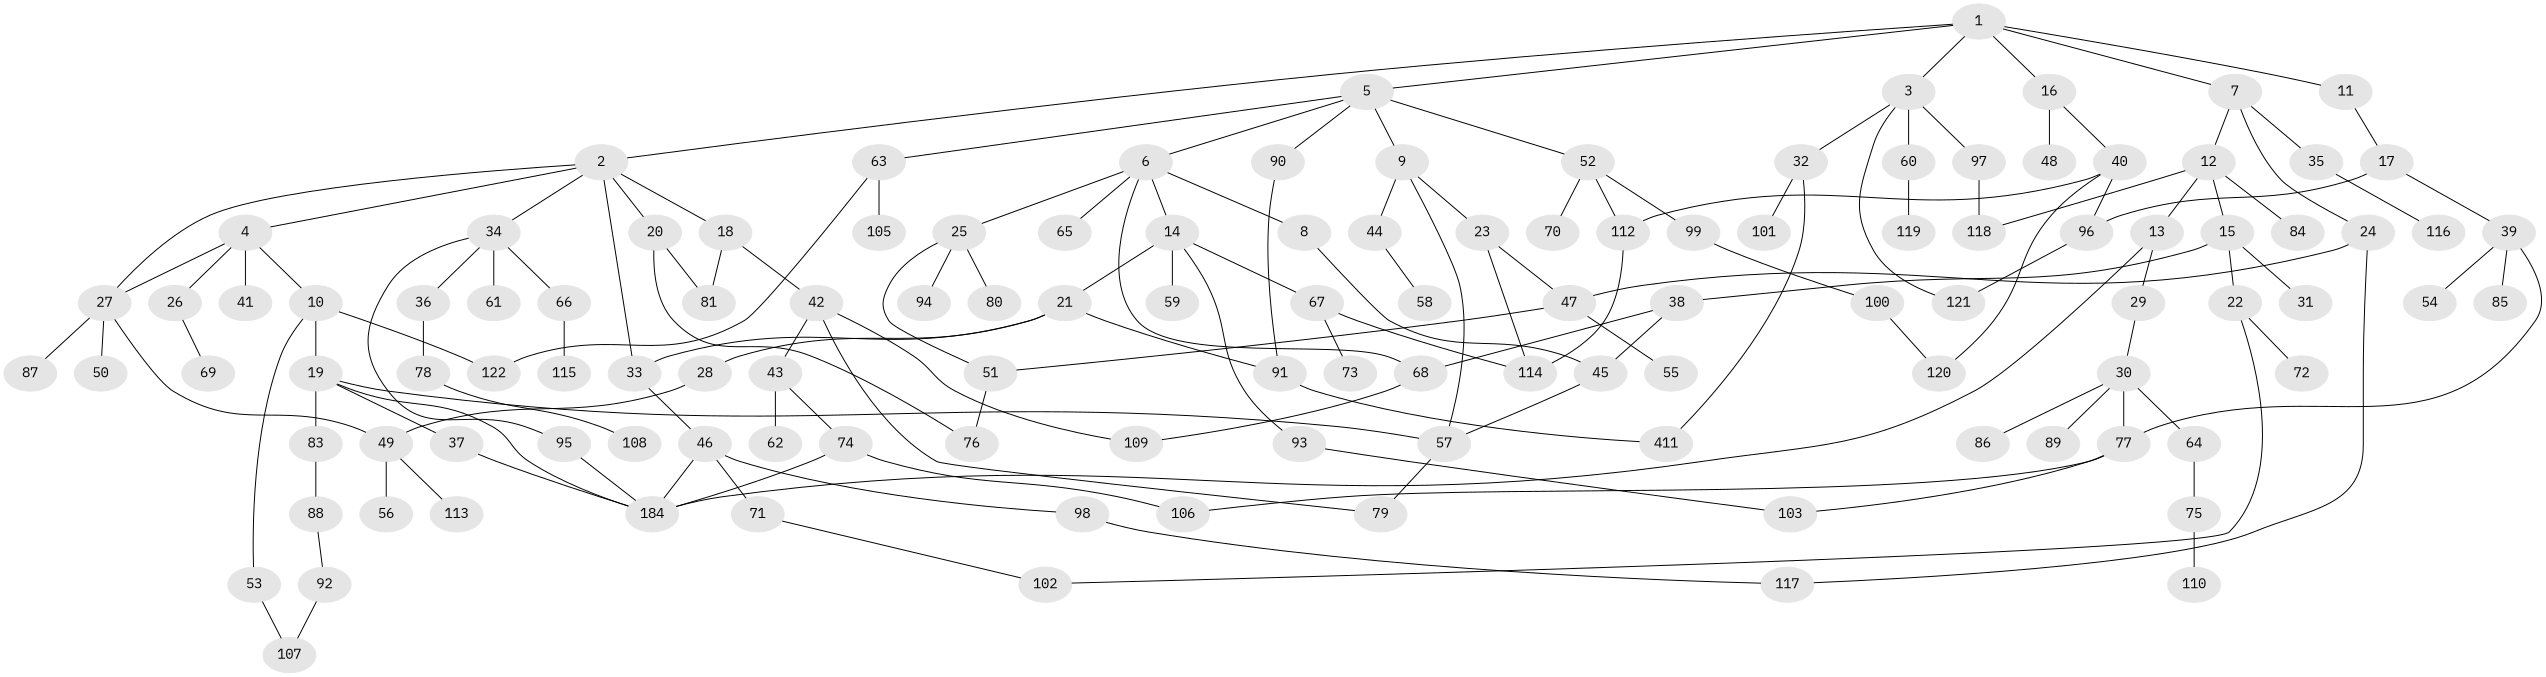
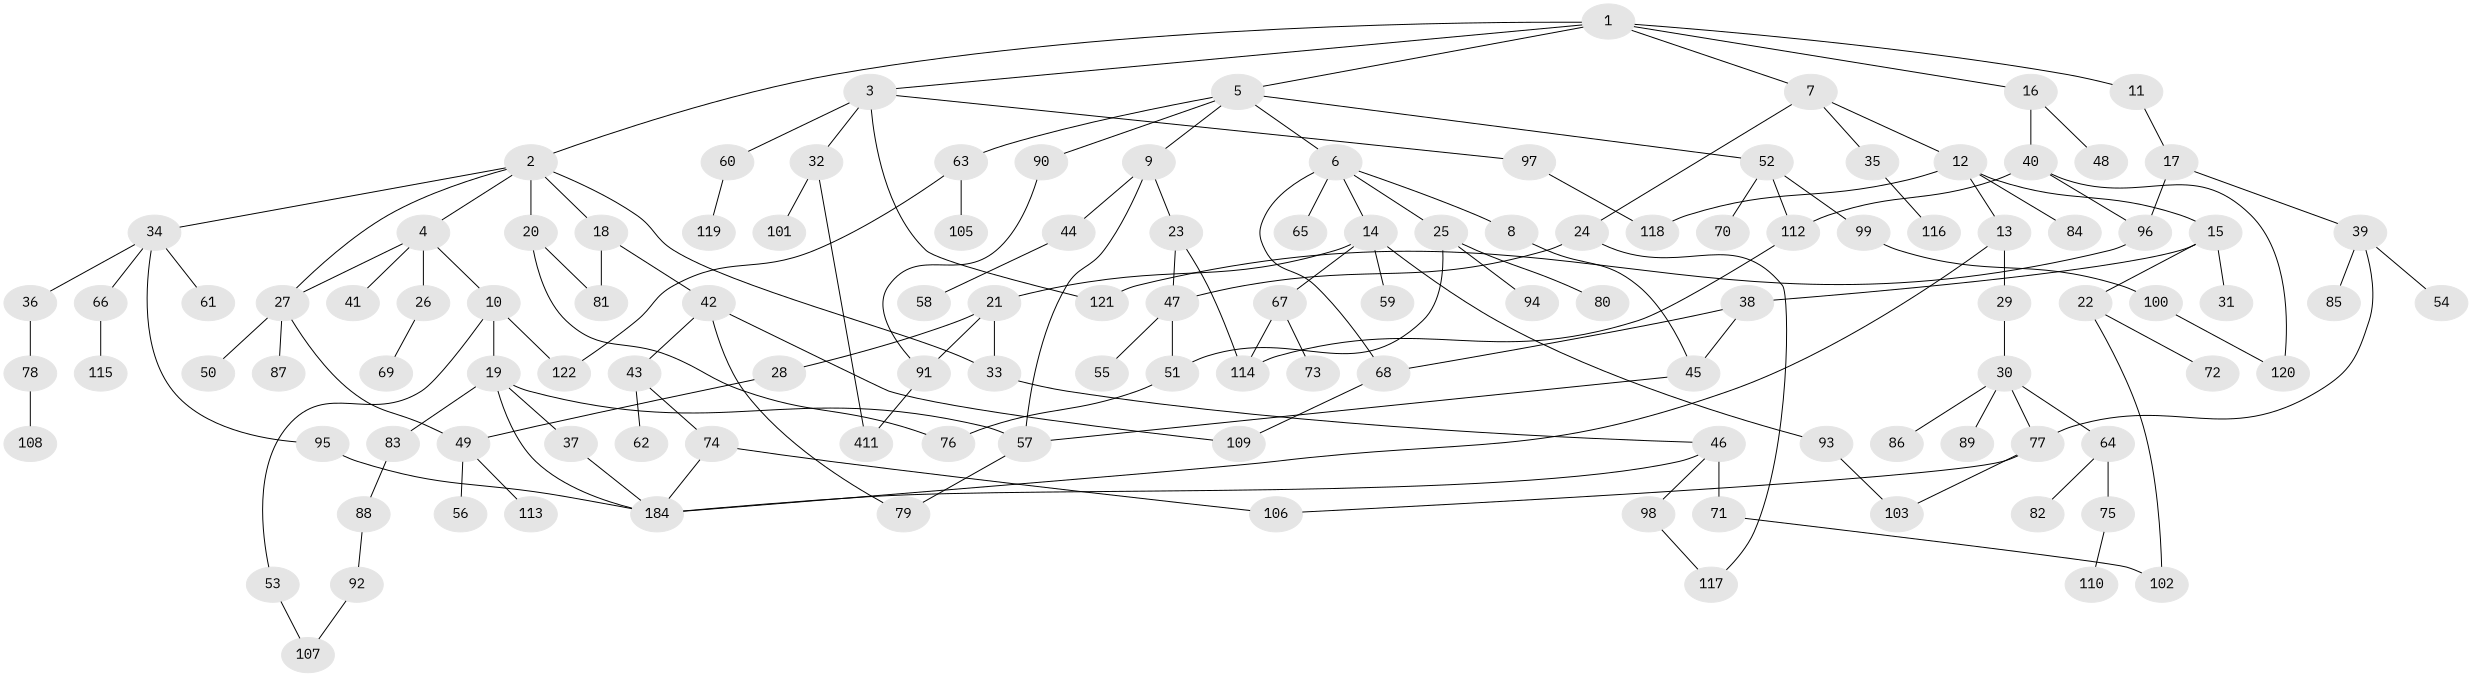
  graph {
    fontname="IBM Plex Mono"
    node [color=gray90 fontname="IBM Plex Mono" style=filled]
    edge [fontname="IBM Plex Mono"]
    1
    2
    3
    5
    7
    11
    16
    4
    18
    20
    27
    33
    34
    32
    60
    97
    121
    6
    9
    52
    63
    90
    12
    24
    35
    17
    40
    48
    10
    26
    41
    42
    81
    76
    49
    50
    87
    46
    36
    61
    66
    95
    101
    n44 [label=411]
    119
    118
    19
    53
    122
    69
    8
    14
    25
    65
    68
    23
    44
    57
    112
    70
    99
    105
    91
    45
    21
    59
    67
    93
    51
    80
    94
    109
    13
    15
    84
    47
    117
    116
    114
    58
    79
    n82 [label=184]
    37
    83
    107
    39
    96
    29
    22
    31
    38
    30
    28
    73
    103
    72
    102
    120
    77
    54
    85
    43
    88
    55
    56
    113
    64
    86
    89
    75
+   82
    106
    71
    98
    78
    115
    108
    62
    74
    100
    110
    92
    1 -- 2
    1 -- 3
    1 -- 5
    1 -- 7
    1 -- 11
    1 -- 16
    2 -- 4
    2 -- 18
    2 -- 20
    2 -- 27
    2 -- 33
    2 -- 34
    3 -- 32
    3 -- 60
    3 -- 97
    3 -- 121
    5 -- 6
    5 -- 9
    5 -- 52
    5 -- 63
    5 -- 90
    7 -- 12
    7 -- 24
    7 -- 35
    11 -- 17
    16 -- 40
    16 -- 48
    4 -- 27
    4 -- 10
    4 -- 26
    4 -- 41
    18 -- 42
    18 -- 81
    20 -- 81
    20 -- 76
    27 -- 49
    27 -- 50
    27 -- 87
    33 -- 46
    34 -- 36
    34 -- 61
    34 -- 66
    34 -- 95
    32 -- 101
    32 -- n44
    60 -- 119
    97 -- 118
    6 -- 8
    6 -- 14
    6 -- 25
    6 -- 65
    6 -- 68
    9 -- 23
    9 -- 44
    9 -- 57
    52 -- 112
    52 -- 70
    52 -- 99
    63 -- 122
    63 -- 105
    90 -- 91
    12 -- 118
    12 -- 13
    12 -- 15
    12 -- 84
    24 -- 47
    24 -- 117
    35 -- 116
    17 -- 39
    17 -- 96
    40 -- 112
    40 -- 96
    40 -- 120
    10 -- 19
    10 -- 53
    10 -- 122
    26 -- 69
    42 -- 109
    42 -- 79
    42 -- 43
    49 -- 56
    49 -- 113
    46 -- n82
    46 -- 71
    46 -- 98
    36 -- 78
    66 -- 115
    95 -- n82
    19 -- 57
    19 -- n82
    19 -- 37
    19 -- 83
    53 -- 107
    8 -- 45
    14 -- 21
    14 -- 59
    14 -- 67
    14 -- 93
    25 -- 51
    25 -- 80
    25 -- 94
    68 -- 109
    23 -- 47
    23 -- 114
    44 -- 58
    57 -- 79
    112 -- 114
    99 -- 100
    91 -- n44
    45 -- 57
    21 -- 33
    21 -- 91
    21 -- 28
    67 -- 114
    67 -- 73
    93 -- 103
    51 -- 76
    13 -- n82
    13 -- 29
    15 -- 22
    15 -- 31
    15 -- 38
    47 -- 51
    47 -- 55
    37 -- n82
    83 -- 88
    39 -- 77
    39 -- 54
    39 -- 85
    96 -- 121
    29 -- 30
    22 -- 72
    22 -- 102
    38 -- 68
    38 -- 45
    30 -- 77
    30 -- 64
    30 -- 86
    30 -- 89
    28 -- 49
    77 -- 103
    77 -- 106
    43 -- 62
    43 -- 74
    88 -- 92
    64 -- 75
+   64 -- 82
    75 -- 110
    71 -- 102
    98 -- 117
    78 -- 108
    74 -- n82
    74 -- 106
    100 -- 120
    92 -- 107
  }
